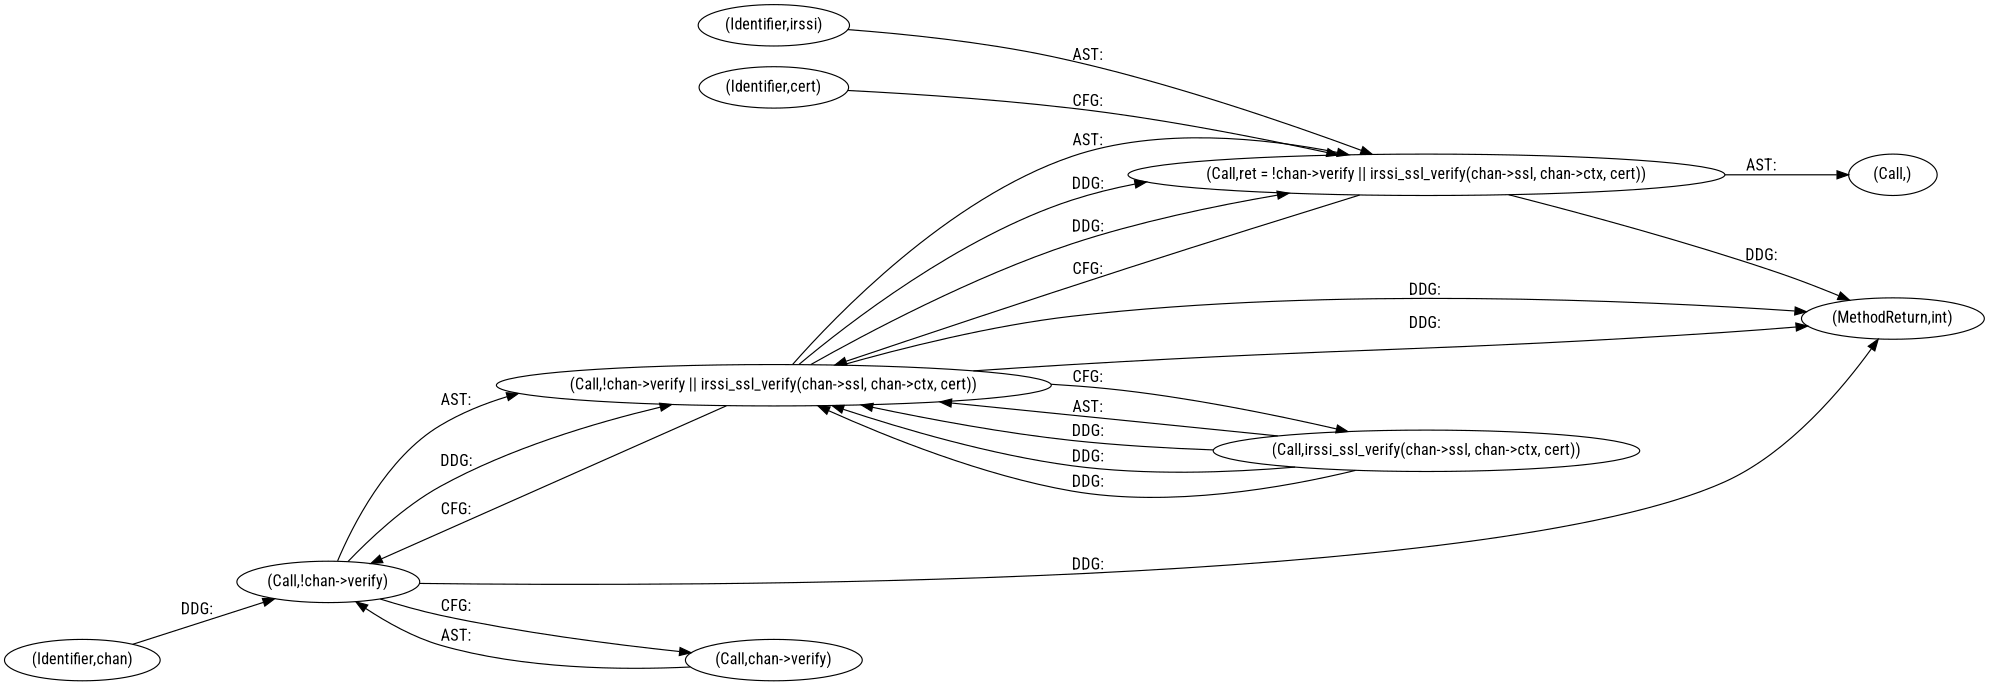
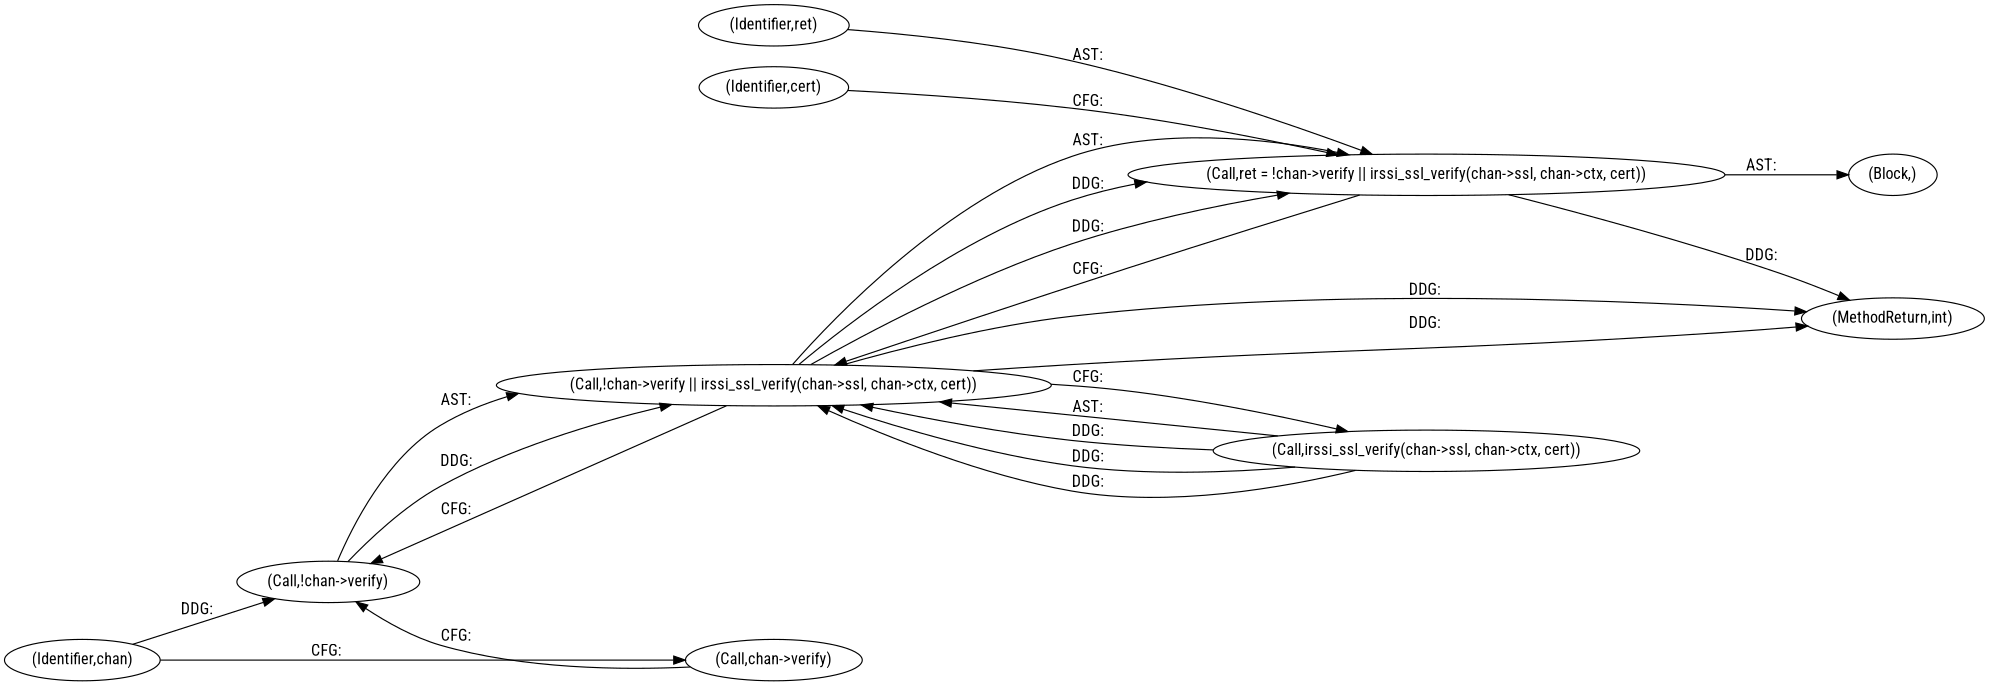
  digraph {
    fontname="Roboto Condensed"
    rankdir=LR
    node [fontname="Roboto Condensed"]
    edge [fontname="Roboto Condensed"]
    n1 [label="(Call,!chan->verify)"]
    n2 [label="(Call,!chan->verify || irssi_ssl_verify(chan->ssl, chan->ctx, cert))"]
    n3 [label="(Call,chan->verify)"]
    n4 [label="(MethodReturn,int)"]
    n5 [label="(Call,ret = !chan->verify || irssi_ssl_verify(chan->ssl, chan->ctx, cert))"]
    n6 [label="(Call,irssi_ssl_verify(chan->ssl, chan->ctx, cert))"]
-   n7 [label="(Call,)"]
-   n8 [label="(Identifier,irssi)"]
+   n7 [label="(Block,)"]
+   n8 [label="(Identifier,ret)"]
    n9 [label="(Identifier,cert)"]
    n10 [label="(Identifier,chan)"]
    n1 -> n2 [label="AST: "]
    n1 -> n2 [label="DDG: "]
-   n1 -> n3 [label="CFG: "]
-   n1 -> n4 [label="DDG: "]
+   n10 -> n3 [label="CFG: "]
    n2 -> n1 [label="CFG: "]
    n2 -> n4 [label="DDG: "]
    n2 -> n4 [label="DDG: "]
    n2 -> n5 [label="AST: "]
    n2 -> n5 [label="DDG: "]
    n2 -> n5 [label="DDG: "]
    n2 -> n6 [label="CFG: "]
-   n3 -> n1 [label="AST: "]
+   n3 -> n1 [label="CFG: "]
    n5 -> n2 [label="CFG: "]
    n5 -> n4 [label="DDG: "]
    n5 -> n7 [label="AST: "]
    n6 -> n2 [label="AST: "]
    n6 -> n2 [label="DDG: "]
    n6 -> n2 [label="DDG: "]
    n6 -> n2 [label="DDG: "]
    n8 -> n5 [label="AST: "]
    n9 -> n5 [label="CFG: "]
    n10 -> n1 [label="DDG: "]
  }
